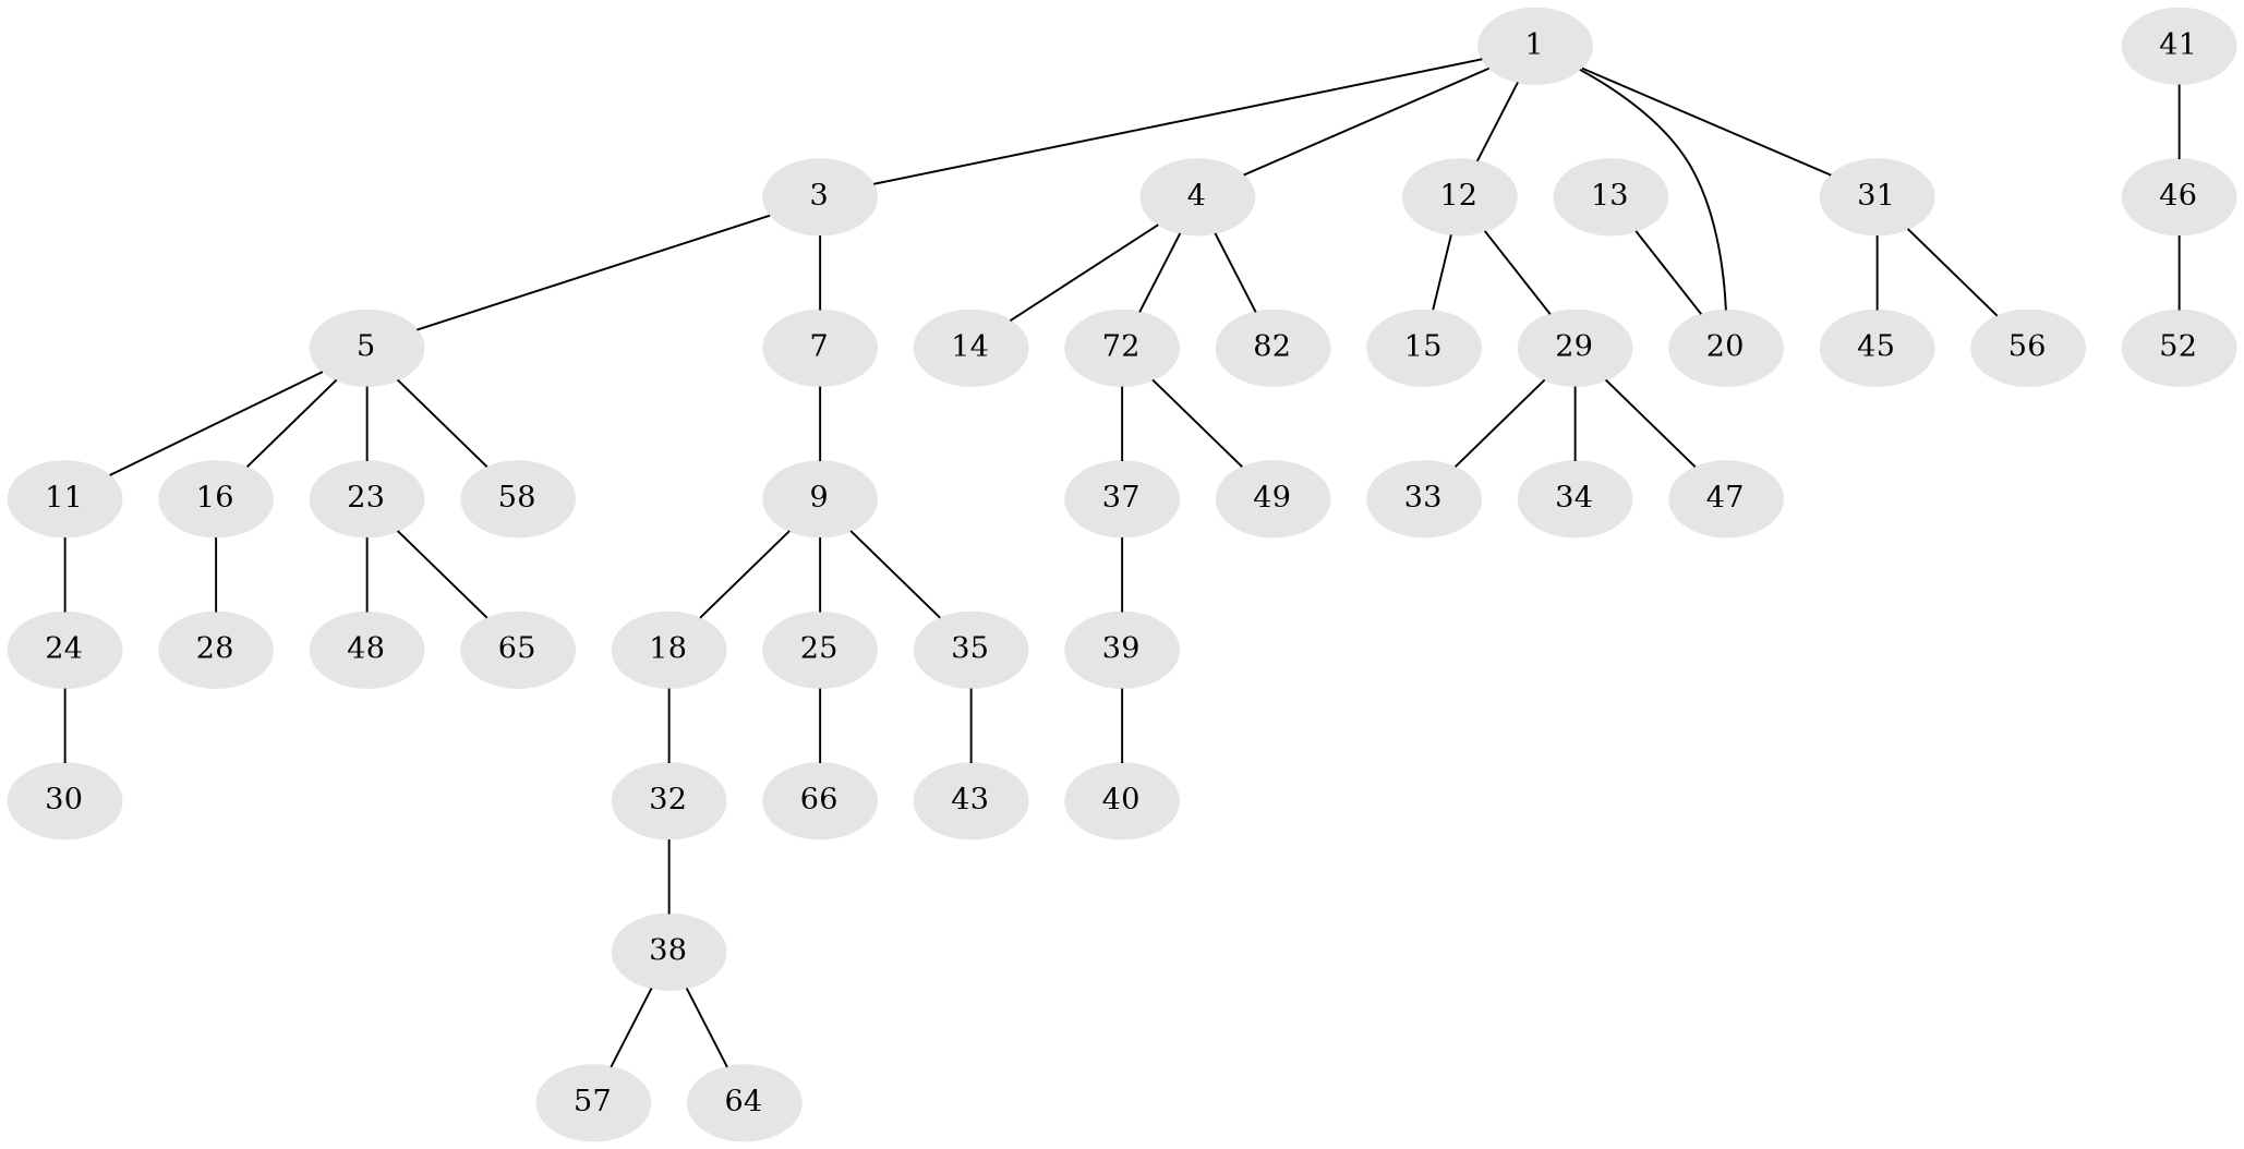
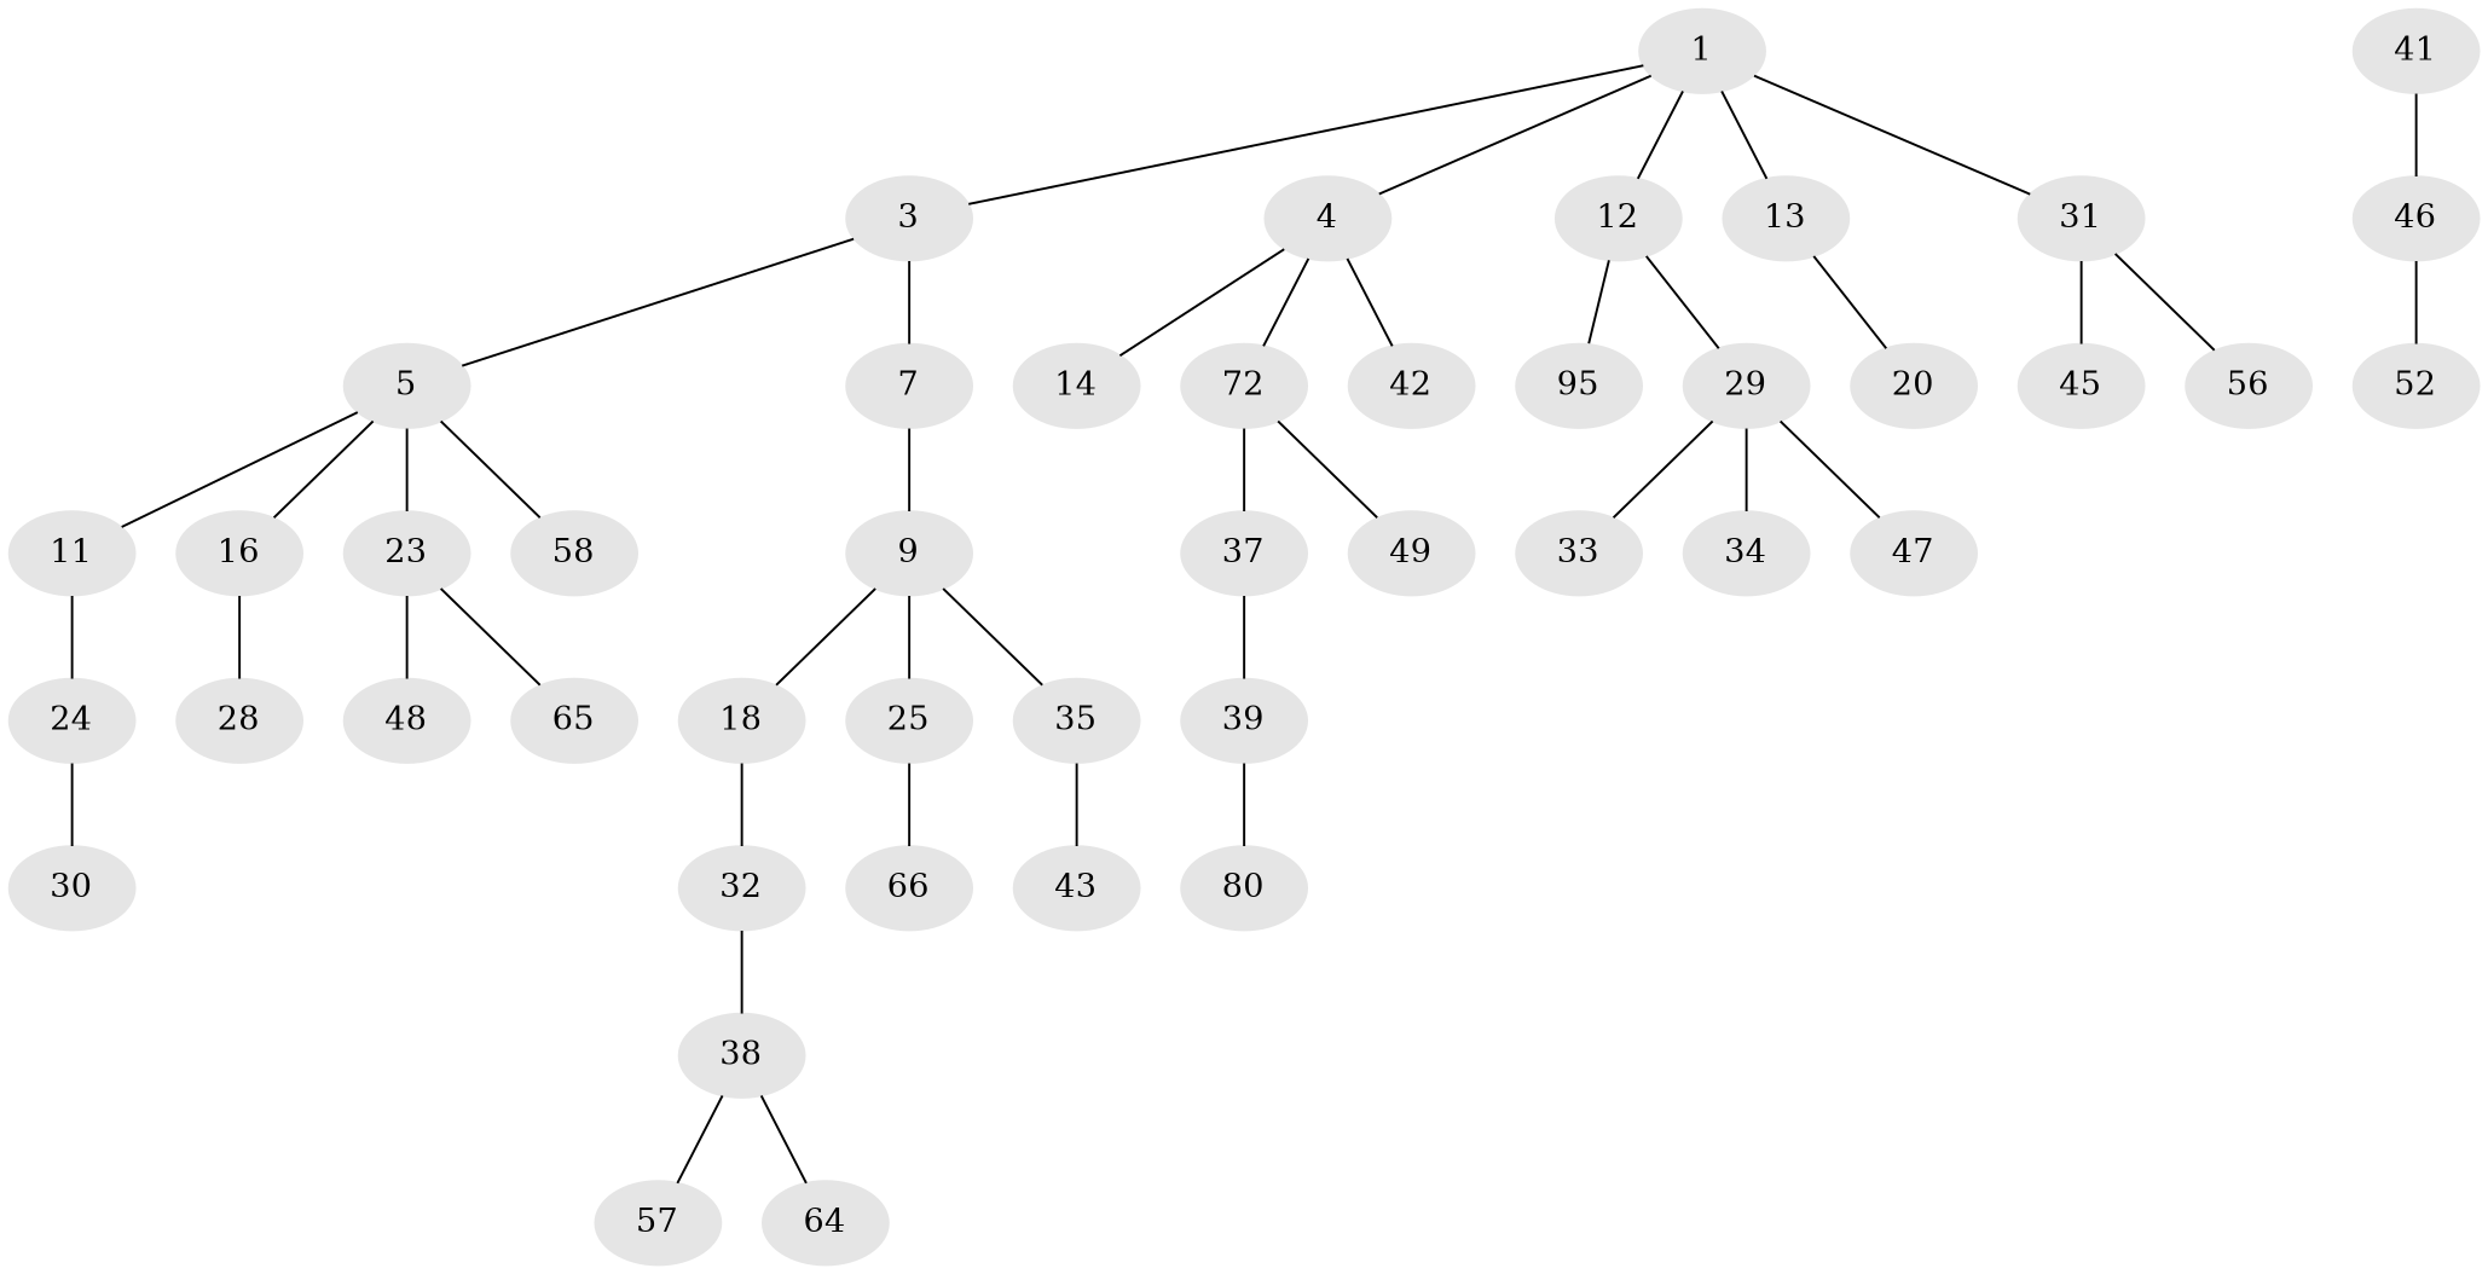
  graph {
    node [color=gray90 style=filled]
    1 [super="+2"]
    3 [super="+6"]
    4 [super="+10"]
    12
    13
    31
    5 [super="+8"]
    7
    14
    n10 [label=72]
-   42 [super="+60" label=82]
-   15 [super="+21+17"]
+   42 [super="+60"]
+   15 [super="+21+17" label=95]
    29
    20 [super="+55+26"]
    45
    56
    11
    16 [super="+19"]
    23
    58
    9 [super="+44"]
    37 [super="+59"]
    49
    24
    28 [super="+50+36"]
    48
    65
    18 [super="+53"]
    25
    35
    32
    66
    43
    30
    33
    34 [super="+51"]
    47
    38
    39 [super="+61"]
    41
    46
    57
    64
-   40
+   40 [label=80]
    52
    1 -- 3
    1 -- 4
    1 -- 12
-   1 -- 20
+   1 -- 13
    1 -- 31
    3 -- 5
    3 -- 7
    4 -- 14
    4 -- n10
    4 -- 42
    12 -- 15
    12 -- 29
    13 -- 20
    31 -- 45
    31 -- 56
    5 -- 11
    5 -- 16
    5 -- 23
    5 -- 58
    7 -- 9
    n10 -- 37
    n10 -- 49
    29 -- 33
    29 -- 34
    29 -- 47
    11 -- 24
    16 -- 28
    23 -- 48
    23 -- 65
    9 -- 18
    9 -- 25
    9 -- 35
    37 -- 39
    24 -- 30
    18 -- 32
    25 -- 66
    35 -- 43
    32 -- 38
    38 -- 57
    38 -- 64
    39 -- 40
    41 -- 46
    46 -- 52
  }
